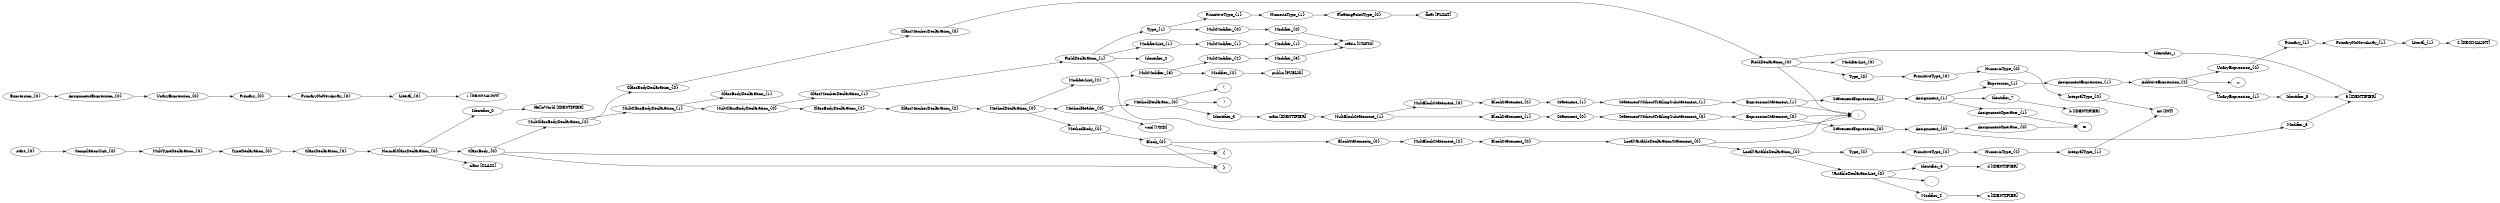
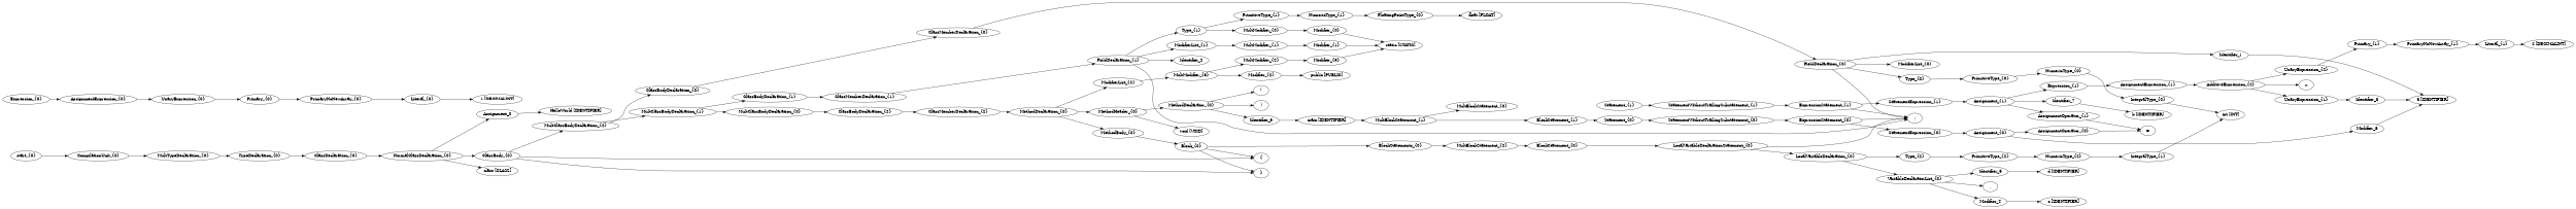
  strict digraph {
    rankdir=LR
-   Identifier_0
+   Identifier_0 [label=Assignment_0]
    "HelloWorld [IDENTIFIER]"
    "Modifier_{0}"
    "static [STATIC]"
    "MultModifier_{0}"
    "IntegralType_{0}"
    "int [INT]"
    "NumericType_{0}"
    "PrimitiveType_{0}"
    "Type_{0}"
    Identifier_1
    "a [IDENTIFIER]"
    "FieldDeclaration_{0}"
    "ModifierList_{0}"
    ";"
    "ClassMemberDeclaration_{0}"
    "ClassBodyDeclaration_{0}"
    "Modifier_{1}"
    "MultModifier_{1}"
    "ModifierList_{1}"
    "FloatingPointType_{0}"
    "float [FLOAT]"
    "NumericType_{1}"
    "PrimitiveType_{1}"
    "Type_{1}"
    "FieldDeclaration_{1}"
    Identifier_2
    "ClassMemberDeclaration_{1}"
    "ClassBodyDeclaration_{1}"
    "Modifier_{2}"
    "public [PUBLIC]"
    "Modifier_{3}"
    "MultModifier_{2}"
    "MultModifier_{3}"
    "ModifierList_{2}"
    Identifier_3
    "main [IDENTIFIER]"
    "MultBlockStatement_{1}"
    "MethodDeclarator_{0}"
    "("
    ")"
    "MethodHeader_{0}"
    "void [VOID]"
    "IntegralType_{1}"
    "NumericType_{2}"
    "PrimitiveType_{2}"
    "Type_{2}"
    n48 [label=Modifier_4]
    "c [IDENTIFIER]"
    Identifier_5
    "d [IDENTIFIER]"
    "VariableDeclaratorList_{0}"
    ","
    "LocalVariableDeclaration_{0}"
    "LocalVariableDeclarationStatement_{0}"
    "BlockStatement_{0}"
    n57 [label=Modifier_6]
    "AssignmentOperator_{0}"
    "="
    "Literal_{0}"
    "1 [DECIMALINT]"
    "PrimaryNoNewArray_{0}"
    "Primary_{0}"
    "UnaryExpression_{0}"
    "AssignmentExpression_{0}"
    "Expression_{0}"
    "Assignment_{0}"
    "StatementExpression_{0}"
    "ExpressionStatement_{0}"
    "StatementWithoutTrailingSubstatement_{0}"
    "Statement_{0}"
    "BlockStatement_{1}"
    Identifier_7
    "b [IDENTIFIER]"
    "AssignmentOperator_{1}"
    Identifier_8
    "UnaryExpression_{1}"
    "Literal_{1}"
    "2 [DECIMALINT]"
    "PrimaryNoNewArray_{1}"
    "Primary_{1}"
    "UnaryExpression_{2}"
    "AdditiveExpression_{2}"
    "+"
    "AssignmentExpression_{1}"
    "Expression_{1}"
    "Assignment_{1}"
    "StatementExpression_{1}"
    "ExpressionStatement_{1}"
    "StatementWithoutTrailingSubstatement_{1}"
    "Statement_{1}"
-   "BlockStatement_{2}"
    "MultBlockStatement_{0}"
    "MultBlockStatement_{2}"
    "BlockStatements_{0}"
    "Block_{0}"
    "{"
    "}"
    "MethodBody_{0}"
    "MethodDeclaration_{0}"
    "ClassMemberDeclaration_{2}"
    "ClassBodyDeclaration_{2}"
    "MultClassBodyDeclaration_{0}"
    "MultClassBodyDeclaration_{1}"
    "MultClassBodyDeclaration_{2}"
    "ClassBody_{0}"
    "NormalClassDeclaration_{0}"
    "class [CLASS]"
    "ClassDeclaration_{0}"
    "TypeDeclaration_{0}"
    "MultTypeDeclaration_{0}"
    "CompilationUnit_{0}"
    "start_{0}"
    Identifier_0 -> "HelloWorld [IDENTIFIER]"
    "Modifier_{0}" -> "static [STATIC]"
    "MultModifier_{0}" -> "Modifier_{0}"
    "IntegralType_{0}" -> "int [INT]"
    "NumericType_{0}" -> "IntegralType_{0}"
    "PrimitiveType_{0}" -> "NumericType_{0}"
    "Type_{0}" -> "PrimitiveType_{0}"
    Identifier_1 -> "a [IDENTIFIER]"
    "FieldDeclaration_{0}" -> "Type_{0}"
    "FieldDeclaration_{0}" -> Identifier_1
    "FieldDeclaration_{0}" -> "ModifierList_{0}"
    "FieldDeclaration_{0}" -> ";"
    "ClassMemberDeclaration_{0}" -> "FieldDeclaration_{0}"
    "ClassBodyDeclaration_{0}" -> "ClassMemberDeclaration_{0}"
    "Modifier_{1}" -> "static [STATIC]"
    "MultModifier_{1}" -> "Modifier_{1}"
    "ModifierList_{1}" -> "MultModifier_{1}"
    "FloatingPointType_{0}" -> "float [FLOAT]"
    "NumericType_{1}" -> "FloatingPointType_{0}"
    "PrimitiveType_{1}" -> "NumericType_{1}"
    "Type_{1}" -> "MultModifier_{0}"
    "Type_{1}" -> "PrimitiveType_{1}"
    "FieldDeclaration_{1}" -> ";"
    "FieldDeclaration_{1}" -> "ModifierList_{1}"
    "FieldDeclaration_{1}" -> "Type_{1}"
    "FieldDeclaration_{1}" -> Identifier_2
    "ClassMemberDeclaration_{1}" -> "FieldDeclaration_{1}"
-   "MultClassBodyDeclaration_{0}" -> "ClassMemberDeclaration_{1}"
+   "ClassBodyDeclaration_{1}" -> "ClassMemberDeclaration_{1}"
    "Modifier_{2}" -> "public [PUBLIC]"
    "Modifier_{3}" -> "static [STATIC]"
    "MultModifier_{2}" -> "Modifier_{3}"
    "MultModifier_{3}" -> "Modifier_{2}"
    "MultModifier_{3}" -> "MultModifier_{2}"
    "ModifierList_{2}" -> "MultModifier_{3}"
    Identifier_3 -> "main [IDENTIFIER]"
    "main [IDENTIFIER]" -> "MultBlockStatement_{1}"
    "MultBlockStatement_{1}" -> "BlockStatement_{1}"
    "MultBlockStatement_{1}" -> "MultBlockStatement_{0}"
    "MethodDeclarator_{0}" -> Identifier_3
    "MethodDeclarator_{0}" -> "("
    "MethodDeclarator_{0}" -> ")"
    "MethodHeader_{0}" -> "MethodDeclarator_{0}"
    "MethodHeader_{0}" -> "void [VOID]"
    "IntegralType_{1}" -> "int [INT]"
    "NumericType_{2}" -> "IntegralType_{1}"
    "PrimitiveType_{2}" -> "NumericType_{2}"
    "Type_{2}" -> "PrimitiveType_{2}"
    n48 -> "c [IDENTIFIER]"
    Identifier_5 -> "d [IDENTIFIER]"
    "VariableDeclaratorList_{0}" -> n48
    "VariableDeclaratorList_{0}" -> Identifier_5
    "VariableDeclaratorList_{0}" -> ","
    "LocalVariableDeclaration_{0}" -> "Type_{2}"
    "LocalVariableDeclaration_{0}" -> "VariableDeclaratorList_{0}"
    "LocalVariableDeclarationStatement_{0}" -> ";"
    "LocalVariableDeclarationStatement_{0}" -> "LocalVariableDeclaration_{0}"
    "BlockStatement_{0}" -> "LocalVariableDeclarationStatement_{0}"
    n57 -> "a [IDENTIFIER]"
    "AssignmentOperator_{0}" -> "="
    "Literal_{0}" -> "1 [DECIMALINT]"
    "PrimaryNoNewArray_{0}" -> "Literal_{0}"
    "Primary_{0}" -> "PrimaryNoNewArray_{0}"
    "UnaryExpression_{0}" -> "Primary_{0}"
    "AssignmentExpression_{0}" -> "UnaryExpression_{0}"
    "Expression_{0}" -> "AssignmentExpression_{0}"
    "Assignment_{0}" -> n57
    "Assignment_{0}" -> "AssignmentOperator_{0}"
    "StatementExpression_{0}" -> "Assignment_{0}"
    "ExpressionStatement_{0}" -> ";"
    "ExpressionStatement_{0}" -> "StatementExpression_{0}"
    "StatementWithoutTrailingSubstatement_{0}" -> "ExpressionStatement_{0}"
    "Statement_{0}" -> "StatementWithoutTrailingSubstatement_{0}"
    "BlockStatement_{1}" -> "Statement_{0}"
    Identifier_7 -> "b [IDENTIFIER]"
    "AssignmentOperator_{1}" -> "="
    Identifier_8 -> "a [IDENTIFIER]"
    "UnaryExpression_{1}" -> Identifier_8
    "Literal_{1}" -> "2 [DECIMALINT]"
    "PrimaryNoNewArray_{1}" -> "Literal_{1}"
    "Primary_{1}" -> "PrimaryNoNewArray_{1}"
    "UnaryExpression_{2}" -> "Primary_{1}"
    "AdditiveExpression_{2}" -> "UnaryExpression_{1}"
    "AdditiveExpression_{2}" -> "UnaryExpression_{2}"
    "AdditiveExpression_{2}" -> "+"
    "AssignmentExpression_{1}" -> "AdditiveExpression_{2}"
    "Expression_{1}" -> "AssignmentExpression_{1}"
    "Assignment_{1}" -> Identifier_7
    "Assignment_{1}" -> "AssignmentOperator_{1}"
    "Assignment_{1}" -> "Expression_{1}"
    "StatementExpression_{1}" -> "Assignment_{1}"
    "ExpressionStatement_{1}" -> ";"
    "ExpressionStatement_{1}" -> "StatementExpression_{1}"
    "StatementWithoutTrailingSubstatement_{1}" -> "ExpressionStatement_{1}"
    "Statement_{1}" -> "StatementWithoutTrailingSubstatement_{1}"
-   "BlockStatement_{2}" -> "Statement_{1}"
-   "MultBlockStatement_{0}" -> "BlockStatement_{2}"
    "MultBlockStatement_{2}" -> "BlockStatement_{0}"
    "BlockStatements_{0}" -> "MultBlockStatement_{2}"
    "Block_{0}" -> "BlockStatements_{0}"
    "Block_{0}" -> "{"
    "Block_{0}" -> "}"
    "MethodBody_{0}" -> "Block_{0}"
    "MethodDeclaration_{0}" -> "ModifierList_{2}"
    "MethodDeclaration_{0}" -> "MethodHeader_{0}"
    "MethodDeclaration_{0}" -> "MethodBody_{0}"
    "ClassMemberDeclaration_{2}" -> "MethodDeclaration_{0}"
    "ClassBodyDeclaration_{2}" -> "ClassMemberDeclaration_{2}"
    "MultClassBodyDeclaration_{0}" -> "ClassBodyDeclaration_{2}"
    "MultClassBodyDeclaration_{1}" -> "ClassBodyDeclaration_{1}"
    "MultClassBodyDeclaration_{1}" -> "MultClassBodyDeclaration_{0}"
    "MultClassBodyDeclaration_{2}" -> "ClassBodyDeclaration_{0}"
    "MultClassBodyDeclaration_{2}" -> "MultClassBodyDeclaration_{1}"
    "ClassBody_{0}" -> "{"
    "ClassBody_{0}" -> "}"
    "ClassBody_{0}" -> "MultClassBodyDeclaration_{2}"
    "NormalClassDeclaration_{0}" -> Identifier_0
    "NormalClassDeclaration_{0}" -> "ClassBody_{0}"
    "NormalClassDeclaration_{0}" -> "class [CLASS]"
    "ClassDeclaration_{0}" -> "NormalClassDeclaration_{0}"
    "TypeDeclaration_{0}" -> "ClassDeclaration_{0}"
    "MultTypeDeclaration_{0}" -> "TypeDeclaration_{0}"
    "CompilationUnit_{0}" -> "MultTypeDeclaration_{0}"
    "start_{0}" -> "CompilationUnit_{0}"
  }
